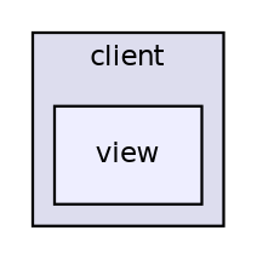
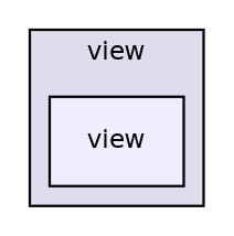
  digraph {
    compound=true
    n1 [fillcolor="#eeeeff" fontname=Helvetica fontsize=10 label=view pencolor=black shape=box style=filled]
    subgraph cluster_1 {
      bgcolor="#ddddee"
      fontname=Helvetica
      fontsize=10
-     label=client
+     label=view
      pencolor=black
      n1
    }
  }
